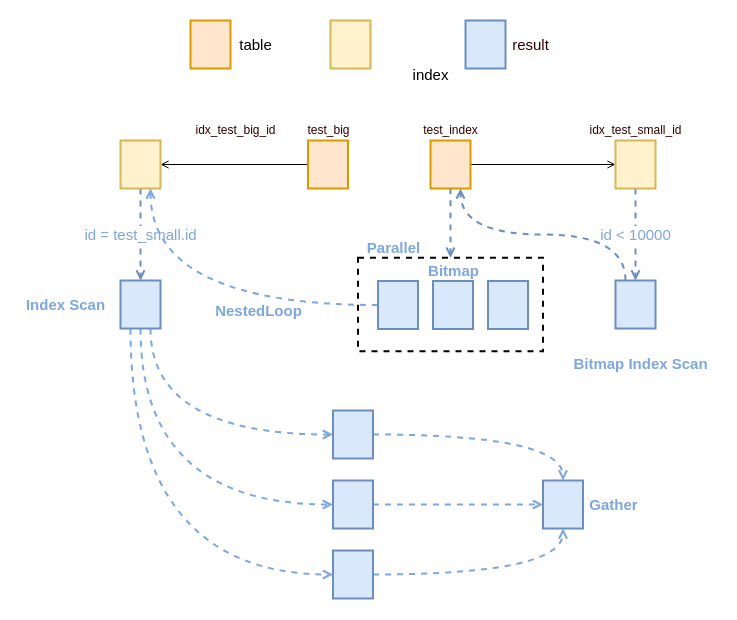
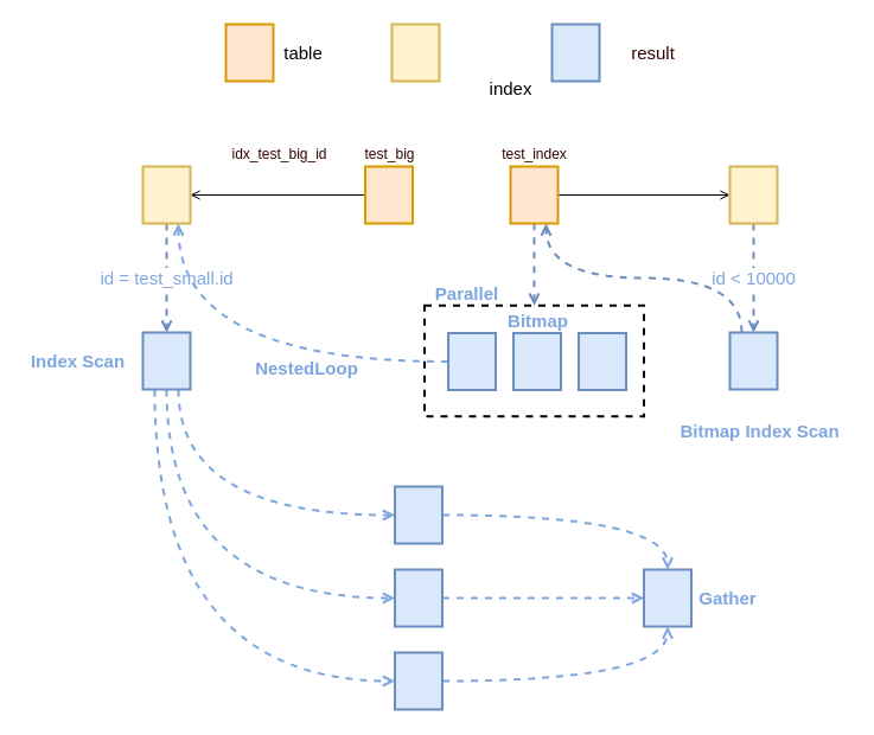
  <mxCell id="0" />
  <mxCell id="1" parent="0" />
  <mxCell id="2" value="" style="rounded=0;whiteSpace=wrap;html=1;strokeWidth=2;fontSize=17;labelBackgroundColor=#ffffff;fontColor=#7EA6E0;fillColor=none;dashed=1;" parent="1" vertex="1"><mxGeometry x="357.5" y="257.25" width="185" height="93.5" as="geometry" /></mxCell>
  <mxCell id="3" value="" style="edgeStyle=orthogonalEdgeStyle;rounded=0;orthogonalLoop=1;jettySize=auto;html=1;fontSize=15;endArrow=open;endFill=0;strokeWidth=1;" parent="1" source="4" target="12" edge="1"><mxGeometry relative="1" as="geometry" /></mxCell>
  <mxCell id="4" value="" style="rounded=0;whiteSpace=wrap;html=1;strokeWidth=2;fontSize=17;fillColor=#ffe6cc;strokeColor=#d79b00;" parent="1" vertex="1"><mxGeometry x="307.5" y="140" width="40" height="48" as="geometry" /></mxCell>
  <mxCell id="5" style="edgeStyle=orthogonalEdgeStyle;rounded=0;orthogonalLoop=1;jettySize=auto;html=1;exitX=1;exitY=0.5;exitDx=0;exitDy=0;entryX=0;entryY=0.5;entryDx=0;entryDy=0;endArrow=open;endFill=0;" parent="1" source="7" target="9" edge="1"><mxGeometry relative="1" as="geometry" /></mxCell>
  <mxCell id="6" value="" style="edgeStyle=orthogonalEdgeStyle;curved=1;rounded=0;orthogonalLoop=1;jettySize=auto;html=1;dashed=1;fontSize=15;fontColor=#7EA6E0;endArrow=open;endFill=0;strokeWidth=2;fillColor=#dae8fc;strokeColor=#6c8ebf;entryX=0.5;entryY=0;entryDx=0;entryDy=0;" parent="1" source="7" target="2" edge="1"><mxGeometry relative="1" as="geometry" /></mxCell>
  <mxCell id="7" value="" style="rounded=0;whiteSpace=wrap;html=1;strokeWidth=2;fontSize=17;fillColor=#ffe6cc;strokeColor=#d79b00;" parent="1" vertex="1"><mxGeometry x="430" y="140" width="40" height="48" as="geometry" /></mxCell>
  <mxCell id="8" value="id &amp;lt; 10000" style="edgeStyle=orthogonalEdgeStyle;rounded=0;orthogonalLoop=1;jettySize=auto;html=1;fontSize=15;endArrow=open;endFill=0;dashed=1;strokeWidth=2;fillColor=#dae8fc;strokeColor=#6c8ebf;fontColor=#7EA6E0;entryX=0.5;entryY=0;entryDx=0;entryDy=0;" parent="1" source="9" target="15" edge="1"><mxGeometry relative="1" as="geometry" /></mxCell>
  <mxCell id="9" value="" style="rounded=0;whiteSpace=wrap;html=1;strokeWidth=2;fontSize=17;fillColor=#fff2cc;strokeColor=#d6b656;" parent="1" vertex="1"><mxGeometry x="615" y="140" width="40" height="48" as="geometry" /></mxCell>
  <mxCell id="10" value="Bitmap Index Scan" style="text;html=1;align=center;verticalAlign=middle;resizable=0;points=[];autosize=1;strokeColor=none;fontStyle=1;fontSize=15;fontColor=#7EA6E0;labelBackgroundColor=#ffffff;" parent="1" vertex="1"><mxGeometry x="565" y="353" width="150" height="20" as="geometry" /></mxCell>
  <mxCell id="11" value="id = test_small.id" style="edgeStyle=orthogonalEdgeStyle;rounded=0;orthogonalLoop=1;jettySize=auto;html=1;fontSize=15;fontColor=#7EA6E0;endArrow=open;endFill=0;strokeWidth=2;fillColor=#dae8fc;strokeColor=#6c8ebf;dashed=1;entryX=0.5;entryY=0;entryDx=0;entryDy=0;" parent="1" source="12" target="31" edge="1"><mxGeometry relative="1" as="geometry" /></mxCell>
  <mxCell id="12" value="" style="rounded=0;whiteSpace=wrap;html=1;strokeWidth=2;fontSize=17;fillColor=#fff2cc;strokeColor=#d6b656;" parent="1" vertex="1"><mxGeometry x="120" y="140" width="40" height="48" as="geometry" /></mxCell>
  <mxCell id="13" value="Index Scan" style="text;html=1;align=center;verticalAlign=middle;resizable=0;points=[];autosize=1;strokeColor=none;fontSize=15;fontColor=#7EA6E0;fontStyle=1;labelBackgroundColor=#ffffff;" parent="1" vertex="1"><mxGeometry x="20" y="294" width="90" height="20" as="geometry" /></mxCell>
  <mxCell id="14" style="edgeStyle=orthogonalEdgeStyle;rounded=0;orthogonalLoop=1;jettySize=auto;html=1;exitX=0.25;exitY=0;exitDx=0;exitDy=0;entryX=0.75;entryY=1;entryDx=0;entryDy=0;dashed=1;fontSize=15;fontColor=#7EA6E0;endArrow=open;endFill=0;strokeWidth=2;curved=1;fillColor=#dae8fc;strokeColor=#6c8ebf;" parent="1" source="15" target="7" edge="1"><mxGeometry relative="1" as="geometry" /></mxCell>
  <mxCell id="15" value="" style="rounded=0;whiteSpace=wrap;html=1;strokeWidth=2;fontSize=17;fillColor=#dae8fc;strokeColor=#6c8ebf;" parent="1" vertex="1"><mxGeometry x="615" y="280" width="40" height="48" as="geometry" /></mxCell>
  <mxCell id="16" value="Bitmap" style="text;html=1;align=center;verticalAlign=middle;resizable=0;points=[];autosize=1;strokeColor=none;fontSize=15;fontColor=#7EA6E0;fontStyle=1;labelBackgroundColor=#ffffff;" parent="1" vertex="1"><mxGeometry x="417.5" y="260" width="70" height="20" as="geometry" /></mxCell>
  <mxCell id="17" value="" style="rounded=0;whiteSpace=wrap;html=1;strokeWidth=2;fontSize=17;fillColor=#ffe6cc;strokeColor=#d79b00;" parent="1" vertex="1"><mxGeometry x="190" y="20" width="40" height="48" as="geometry" /></mxCell>
  <mxCell id="18" value="table" style="text;html=1;align=center;verticalAlign=middle;resizable=0;points=[];autosize=1;fontSize=15;" parent="1" vertex="1"><mxGeometry x="230" y="34" width="50" height="20" as="geometry" /></mxCell>
  <mxCell id="19" value="" style="rounded=0;whiteSpace=wrap;html=1;strokeWidth=2;fontSize=17;fillColor=#fff2cc;strokeColor=#d6b656;" parent="1" vertex="1"><mxGeometry x="330" y="20" width="40" height="48" as="geometry" /></mxCell>
  <mxCell id="20" value="index" style="text;html=1;align=center;verticalAlign=middle;resizable=0;points=[];autosize=1;fontSize=15;" parent="1" vertex="1"><mxGeometry x="405" y="64" width="50" height="20" as="geometry" /></mxCell>
  <mxCell id="21" value="test_big" style="text;html=1;align=center;verticalAlign=middle;resizable=0;points=[];autosize=1;strokeColor=none;fontSize=12;fontColor=#330000;" parent="1" vertex="1"><mxGeometry x="297.5" y="120" width="60" height="20" as="geometry" /></mxCell>
  <mxCell id="22" value="test_index" style="text;html=1;align=center;verticalAlign=middle;resizable=0;points=[];autosize=1;strokeColor=none;fontSize=12;fontColor=#330000;" parent="1" vertex="1"><mxGeometry x="415" y="120" width="70" height="20" as="geometry" /></mxCell>
  <mxCell id="23" value="idx_test_big_id" style="text;html=1;align=center;verticalAlign=middle;resizable=0;points=[];autosize=1;strokeColor=none;fontSize=12;fontColor=#330000;" parent="1" vertex="1"><mxGeometry x="185" y="120" width="100" height="20" as="geometry" /></mxCell>
- <mxCell id="24" value="idx_test_small_id" style="text;html=1;align=center;verticalAlign=middle;resizable=0;points=[];autosize=1;strokeColor=none;fontSize=12;fontColor=#330000;" parent="1" vertex="1"><mxGeometry x="580" y="120" width="110" height="20" as="geometry" /></mxCell>
  <mxCell id="25" value="" style="rounded=0;whiteSpace=wrap;html=1;strokeWidth=2;fontSize=17;fillColor=#dae8fc;strokeColor=#6c8ebf;" parent="1" vertex="1"><mxGeometry x="465" y="20" width="40" height="48" as="geometry" /></mxCell>
- <mxCell id="26" value="result" style="text;html=1;align=center;verticalAlign=middle;resizable=0;points=[];autosize=1;strokeColor=none;fontSize=15;fontColor=#330000;" parent="1" vertex="1"><mxGeometry x="505" y="34" width="50" height="20" as="geometry" /></mxCell>
+ <mxCell id="26" value="result" style="text;html=1;align=center;verticalAlign=middle;resizable=0;points=[];autosize=1;strokeColor=none;fontSize=15;fontColor=#330000;" parent="1" vertex="1"><mxGeometry x="525" y="34" width="50" height="20" as="geometry" /></mxCell>
  <mxCell id="27" value="" style="rounded=0;whiteSpace=wrap;html=1;strokeWidth=2;fontSize=17;fillColor=#dae8fc;strokeColor=#6c8ebf;" parent="1" vertex="1"><mxGeometry x="432.5" y="280.5" width="40" height="48" as="geometry" /></mxCell>
  <mxCell id="28" style="edgeStyle=orthogonalEdgeStyle;curved=1;rounded=0;orthogonalLoop=1;jettySize=auto;html=1;exitX=0.5;exitY=1;exitDx=0;exitDy=0;entryX=0;entryY=0.5;entryDx=0;entryDy=0;dashed=1;fontSize=12;fontColor=#330000;endArrow=open;endFill=0;strokeColor=#7EA6E0;strokeWidth=2;" parent="1" source="31" target="33" edge="1"><mxGeometry relative="1" as="geometry" /></mxCell>
  <mxCell id="29" style="edgeStyle=orthogonalEdgeStyle;curved=1;rounded=0;orthogonalLoop=1;jettySize=auto;html=1;exitX=0.75;exitY=1;exitDx=0;exitDy=0;entryX=0;entryY=0.5;entryDx=0;entryDy=0;dashed=1;fontSize=15;fontColor=#7EA6E0;endArrow=open;endFill=0;strokeColor=#7EA6E0;strokeWidth=2;" parent="1" source="31" target="40" edge="1"><mxGeometry relative="1" as="geometry" /></mxCell>
  <mxCell id="30" style="edgeStyle=orthogonalEdgeStyle;curved=1;rounded=0;orthogonalLoop=1;jettySize=auto;html=1;exitX=0.25;exitY=1;exitDx=0;exitDy=0;entryX=0;entryY=0.5;entryDx=0;entryDy=0;dashed=1;fontSize=15;fontColor=#7EA6E0;endArrow=open;endFill=0;strokeColor=#7EA6E0;strokeWidth=2;" parent="1" source="31" target="42" edge="1"><mxGeometry relative="1" as="geometry" /></mxCell>
  <mxCell id="31" value="" style="rounded=0;whiteSpace=wrap;html=1;strokeWidth=2;fontSize=17;fillColor=#dae8fc;strokeColor=#6c8ebf;" parent="1" vertex="1"><mxGeometry x="120" y="280" width="40" height="48" as="geometry" /></mxCell>
  <mxCell id="32" style="edgeStyle=orthogonalEdgeStyle;curved=1;rounded=0;orthogonalLoop=1;jettySize=auto;html=1;exitX=1;exitY=0.5;exitDx=0;exitDy=0;entryX=0;entryY=0.5;entryDx=0;entryDy=0;dashed=1;endArrow=open;endFill=0;strokeWidth=2;strokeColor=#7EA6E0;" parent="1" source="33" target="43" edge="1"><mxGeometry relative="1" as="geometry" /></mxCell>
  <mxCell id="33" value="" style="rounded=0;whiteSpace=wrap;html=1;strokeWidth=2;fontSize=17;fillColor=#dae8fc;strokeColor=#6c8ebf;" parent="1" vertex="1"><mxGeometry x="332.5" y="480" width="40" height="48" as="geometry" /></mxCell>
  <mxCell id="34" style="edgeStyle=orthogonalEdgeStyle;curved=1;rounded=0;orthogonalLoop=1;jettySize=auto;html=1;exitX=0;exitY=0.5;exitDx=0;exitDy=0;entryX=0.75;entryY=1;entryDx=0;entryDy=0;dashed=1;fontSize=15;fontColor=#7EA6E0;endArrow=open;endFill=0;strokeColor=#7EA6E0;strokeWidth=2;" parent="1" source="35" target="12" edge="1"><mxGeometry relative="1" as="geometry" /></mxCell>
  <mxCell id="35" value="" style="rounded=0;whiteSpace=wrap;html=1;strokeWidth=2;fontSize=17;fillColor=#dae8fc;strokeColor=#6c8ebf;" parent="1" vertex="1"><mxGeometry x="377.5" y="280.5" width="40" height="48" as="geometry" /></mxCell>
  <mxCell id="36" value="" style="rounded=0;whiteSpace=wrap;html=1;strokeWidth=2;fontSize=17;fillColor=#dae8fc;strokeColor=#6c8ebf;" parent="1" vertex="1"><mxGeometry x="487.5" y="280.5" width="40" height="48" as="geometry" /></mxCell>
  <mxCell id="37" value="Parallel" style="text;html=1;align=center;verticalAlign=middle;resizable=0;points=[];autosize=1;strokeColor=none;fontSize=15;fontColor=#7EA6E0;fontStyle=1" parent="1" vertex="1"><mxGeometry x="357.5" y="237.25" width="70" height="20" as="geometry" /></mxCell>
  <mxCell id="38" style="edgeStyle=orthogonalEdgeStyle;curved=1;rounded=0;orthogonalLoop=1;jettySize=auto;html=1;exitX=0.5;exitY=1;exitDx=0;exitDy=0;dashed=1;fontSize=15;fontColor=#7EA6E0;endArrow=open;endFill=0;strokeColor=#7EA6E0;strokeWidth=2;" parent="1" source="2" target="2" edge="1"><mxGeometry relative="1" as="geometry" /></mxCell>
  <mxCell id="39" style="edgeStyle=orthogonalEdgeStyle;rounded=0;orthogonalLoop=1;jettySize=auto;html=1;exitX=1;exitY=0.5;exitDx=0;exitDy=0;entryX=0.5;entryY=0;entryDx=0;entryDy=0;fillColor=#dae8fc;strokeWidth=2;dashed=1;curved=1;endArrow=open;endFill=0;strokeColor=#7EA6E0;" parent="1" source="40" target="43" edge="1"><mxGeometry relative="1" as="geometry" /></mxCell>
  <mxCell id="40" value="" style="rounded=0;whiteSpace=wrap;html=1;strokeWidth=2;fontSize=17;fillColor=#dae8fc;strokeColor=#6c8ebf;" parent="1" vertex="1"><mxGeometry x="332.5" y="410" width="40" height="48" as="geometry" /></mxCell>
  <mxCell id="41" style="edgeStyle=orthogonalEdgeStyle;curved=1;rounded=0;orthogonalLoop=1;jettySize=auto;html=1;exitX=1;exitY=0.5;exitDx=0;exitDy=0;entryX=0.5;entryY=1;entryDx=0;entryDy=0;dashed=1;endArrow=open;endFill=0;strokeWidth=2;strokeColor=#7EA6E0;" parent="1" source="42" target="43" edge="1"><mxGeometry relative="1" as="geometry" /></mxCell>
  <mxCell id="42" value="" style="rounded=0;whiteSpace=wrap;html=1;strokeWidth=2;fontSize=17;fillColor=#dae8fc;strokeColor=#6c8ebf;" parent="1" vertex="1"><mxGeometry x="332.5" y="550" width="40" height="48" as="geometry" /></mxCell>
  <mxCell id="43" value="" style="rounded=0;whiteSpace=wrap;html=1;strokeWidth=2;fontSize=17;labelBackgroundColor=#ffffff;fillColor=#dae8fc;strokeColor=#6c8ebf;" parent="1" vertex="1"><mxGeometry x="542.5" y="480" width="40" height="48" as="geometry" /></mxCell>
  <mxCell id="44" value="Gather" style="text;html=1;align=center;verticalAlign=middle;resizable=0;points=[];autosize=1;strokeColor=none;fontSize=15;fontColor=#7EA6E0;fontStyle=1" parent="1" vertex="1"><mxGeometry x="582.5" y="494" width="60" height="20" as="geometry" /></mxCell>
  <mxCell id="45" value="NestedLoop" style="text;html=1;align=center;verticalAlign=middle;resizable=0;points=[];autosize=1;strokeColor=none;fontColor=#7EA6E0;fontSize=15;fontStyle=1" parent="1" vertex="1"><mxGeometry x="207.5" y="300" width="100" height="20" as="geometry" /></mxCell>
